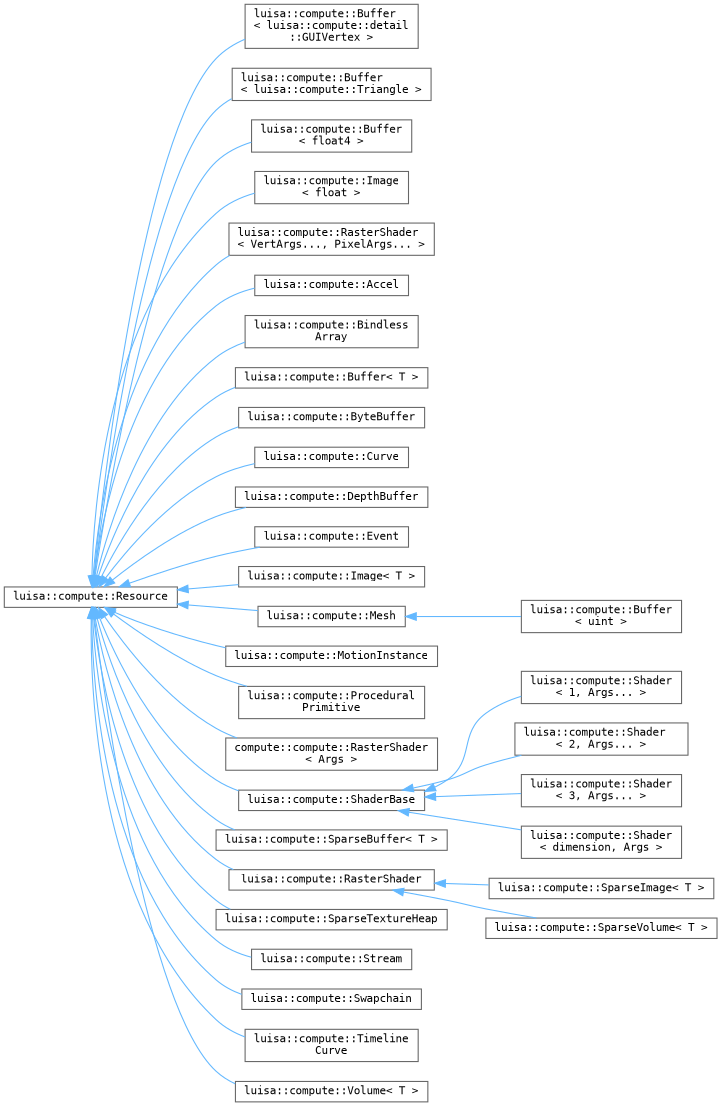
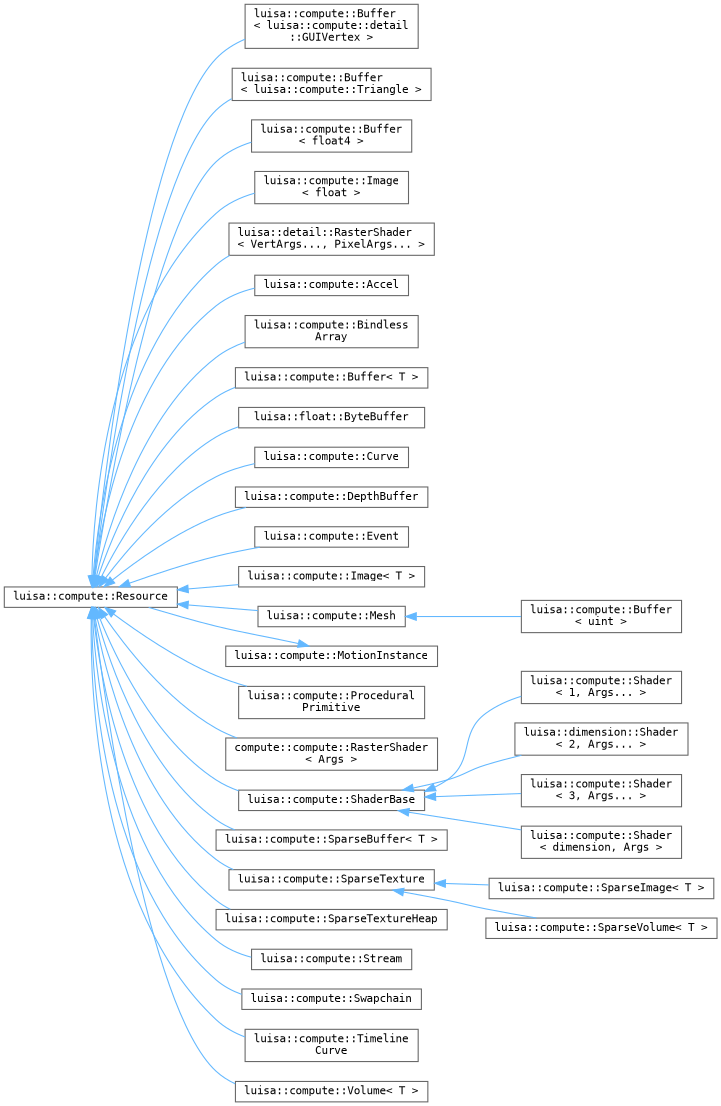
  digraph {
    fontname="DejaVu Sans Mono"
    rankdir=LR
    node [color=grey40 fillcolor=white fontname="DejaVu Sans Mono" fontsize=10 shape=box style=filled]
    edge [color=steelblue1 dir=back fontname="DejaVu Sans Mono" fontsize=10 labelfontname=Helvetica labelfontsize=10 style=solid]
    n1 [height=0.2 label="luisa::compute::Resource" width=0.4]
    n2 [height=0.2 label="luisa::compute::Buffer\l\< luisa::compute::detail\l::GUIVertex \>" width=0.4]
    n3 [height=0.2 label="luisa::compute::Buffer\l\< luisa::compute::Triangle \>" width=0.4]
    n4 [height=0.2 label="luisa::compute::Buffer\l\< float4 \>" width=0.4]
    n5 [height=0.2 label="luisa::compute::Image\l\< float \>" width=0.4]
-   n6 [height=0.2 label="luisa::compute::RasterShader\l\< VertArgs..., PixelArgs... \>" width=0.4]
+   n6 [height=0.2 label="luisa::detail::RasterShader\l\< VertArgs..., PixelArgs... \>" width=0.4]
    n7 [height=0.2 label="luisa::compute::Accel" width=0.4]
    n8 [height=0.2 label="luisa::compute::Bindless\lArray" width=0.4]
    n9 [height=0.2 label="luisa::compute::Buffer\< T \>" width=0.4]
-   n10 [height=0.2 label="luisa::compute::ByteBuffer" width=0.4]
+   n10 [height=0.2 label="luisa::float::ByteBuffer" width=0.4]
    n11 [height=0.2 label="luisa::compute::Curve" width=0.4]
    n12 [height=0.2 label="luisa::compute::DepthBuffer" width=0.4]
    n13 [height=0.2 label="luisa::compute::Event" width=0.4]
    n14 [height=0.2 label="luisa::compute::Image\< T \>" width=0.4]
    n15 [height=0.2 label="luisa::compute::Mesh" width=0.4]
    n16 [height=0.2 label="luisa::compute::MotionInstance" width=0.4]
    n17 [height=0.2 label="luisa::compute::Procedural\lPrimitive" width=0.4]
    n18 [height=0.2 label="compute::compute::RasterShader\l\< Args \>" width=0.4]
    n19 [height=0.2 label="luisa::compute::ShaderBase" width=0.4]
    n20 [height=0.2 label="luisa::compute::SparseBuffer\< T \>" width=0.4]
-   n21 [height=0.2 label="luisa::compute::RasterShader" width=0.4]
+   n21 [height=0.2 label="luisa::compute::SparseTexture" width=0.4]
    n22 [height=0.2 label="luisa::compute::SparseTextureHeap" width=0.4]
    n23 [height=0.2 label="luisa::compute::Stream" width=0.4]
    n24 [height=0.2 label="luisa::compute::Swapchain" width=0.4]
    n25 [height=0.2 label="luisa::compute::Timeline\lCurve" width=0.4]
    n26 [height=0.2 label="luisa::compute::Volume\< T \>" width=0.4]
    n27 [height=0.2 label="luisa::compute::Buffer\l\< uint \>" width=0.4]
    n28 [height=0.2 label="luisa::compute::Shader\l\< 1, Args... \>" width=0.4]
-   n29 [height=0.2 label="luisa::compute::Shader\l\< 2, Args... \>" width=0.4]
+   n29 [height=0.2 label="luisa::dimension::Shader\l\< 2, Args... \>" width=0.4]
    n30 [height=0.2 label="luisa::compute::Shader\l\< 3, Args... \>" width=0.4]
    n31 [height=0.2 label="luisa::compute::Shader\l\< dimension, Args \>" width=0.4]
    n32 [height=0.2 label="luisa::compute::SparseImage\< T \>" width=0.4]
    n33 [height=0.2 label="luisa::compute::SparseVolume\< T \>" width=0.4]
    n1 -> n2
    n1 -> n3
    n1 -> n4
    n1 -> n5
    n1 -> n6
    n1 -> n7
    n1 -> n8
    n1 -> n9
    n1 -> n10
    n1 -> n11
    n1 -> n12
    n1 -> n13
    n1 -> n14
    n1 -> n15
-   n1 -> n16
+   n16 -> n1
    n1 -> n17
    n1 -> n18
    n1 -> n19
    n1 -> n20
    n1 -> n21
    n1 -> n22
    n1 -> n23
    n1 -> n24
    n1 -> n25
    n1 -> n26
    n15 -> n27
    n19 -> n28
    n19 -> n29
    n19 -> n30
    n19 -> n31
    n21 -> n32
    n21 -> n33
  }
